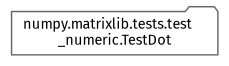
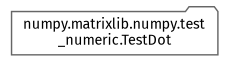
  digraph {
    rankdir=LR
    fontname="Fira Sans"
-   n1 [color=grey40 fillcolor=white fontname="Fira Sans" fontsize=10 height=0.2 label="numpy.matrixlib.tests.test\l_numeric.TestDot" shape=folder style=filled width=0.4]
+   n1 [color=grey40 fillcolor=white fontname="Fira Sans" fontsize=10 height=0.2 label="numpy.matrixlib.numpy.test\l_numeric.TestDot" shape=folder style=filled width=0.4]
  }
